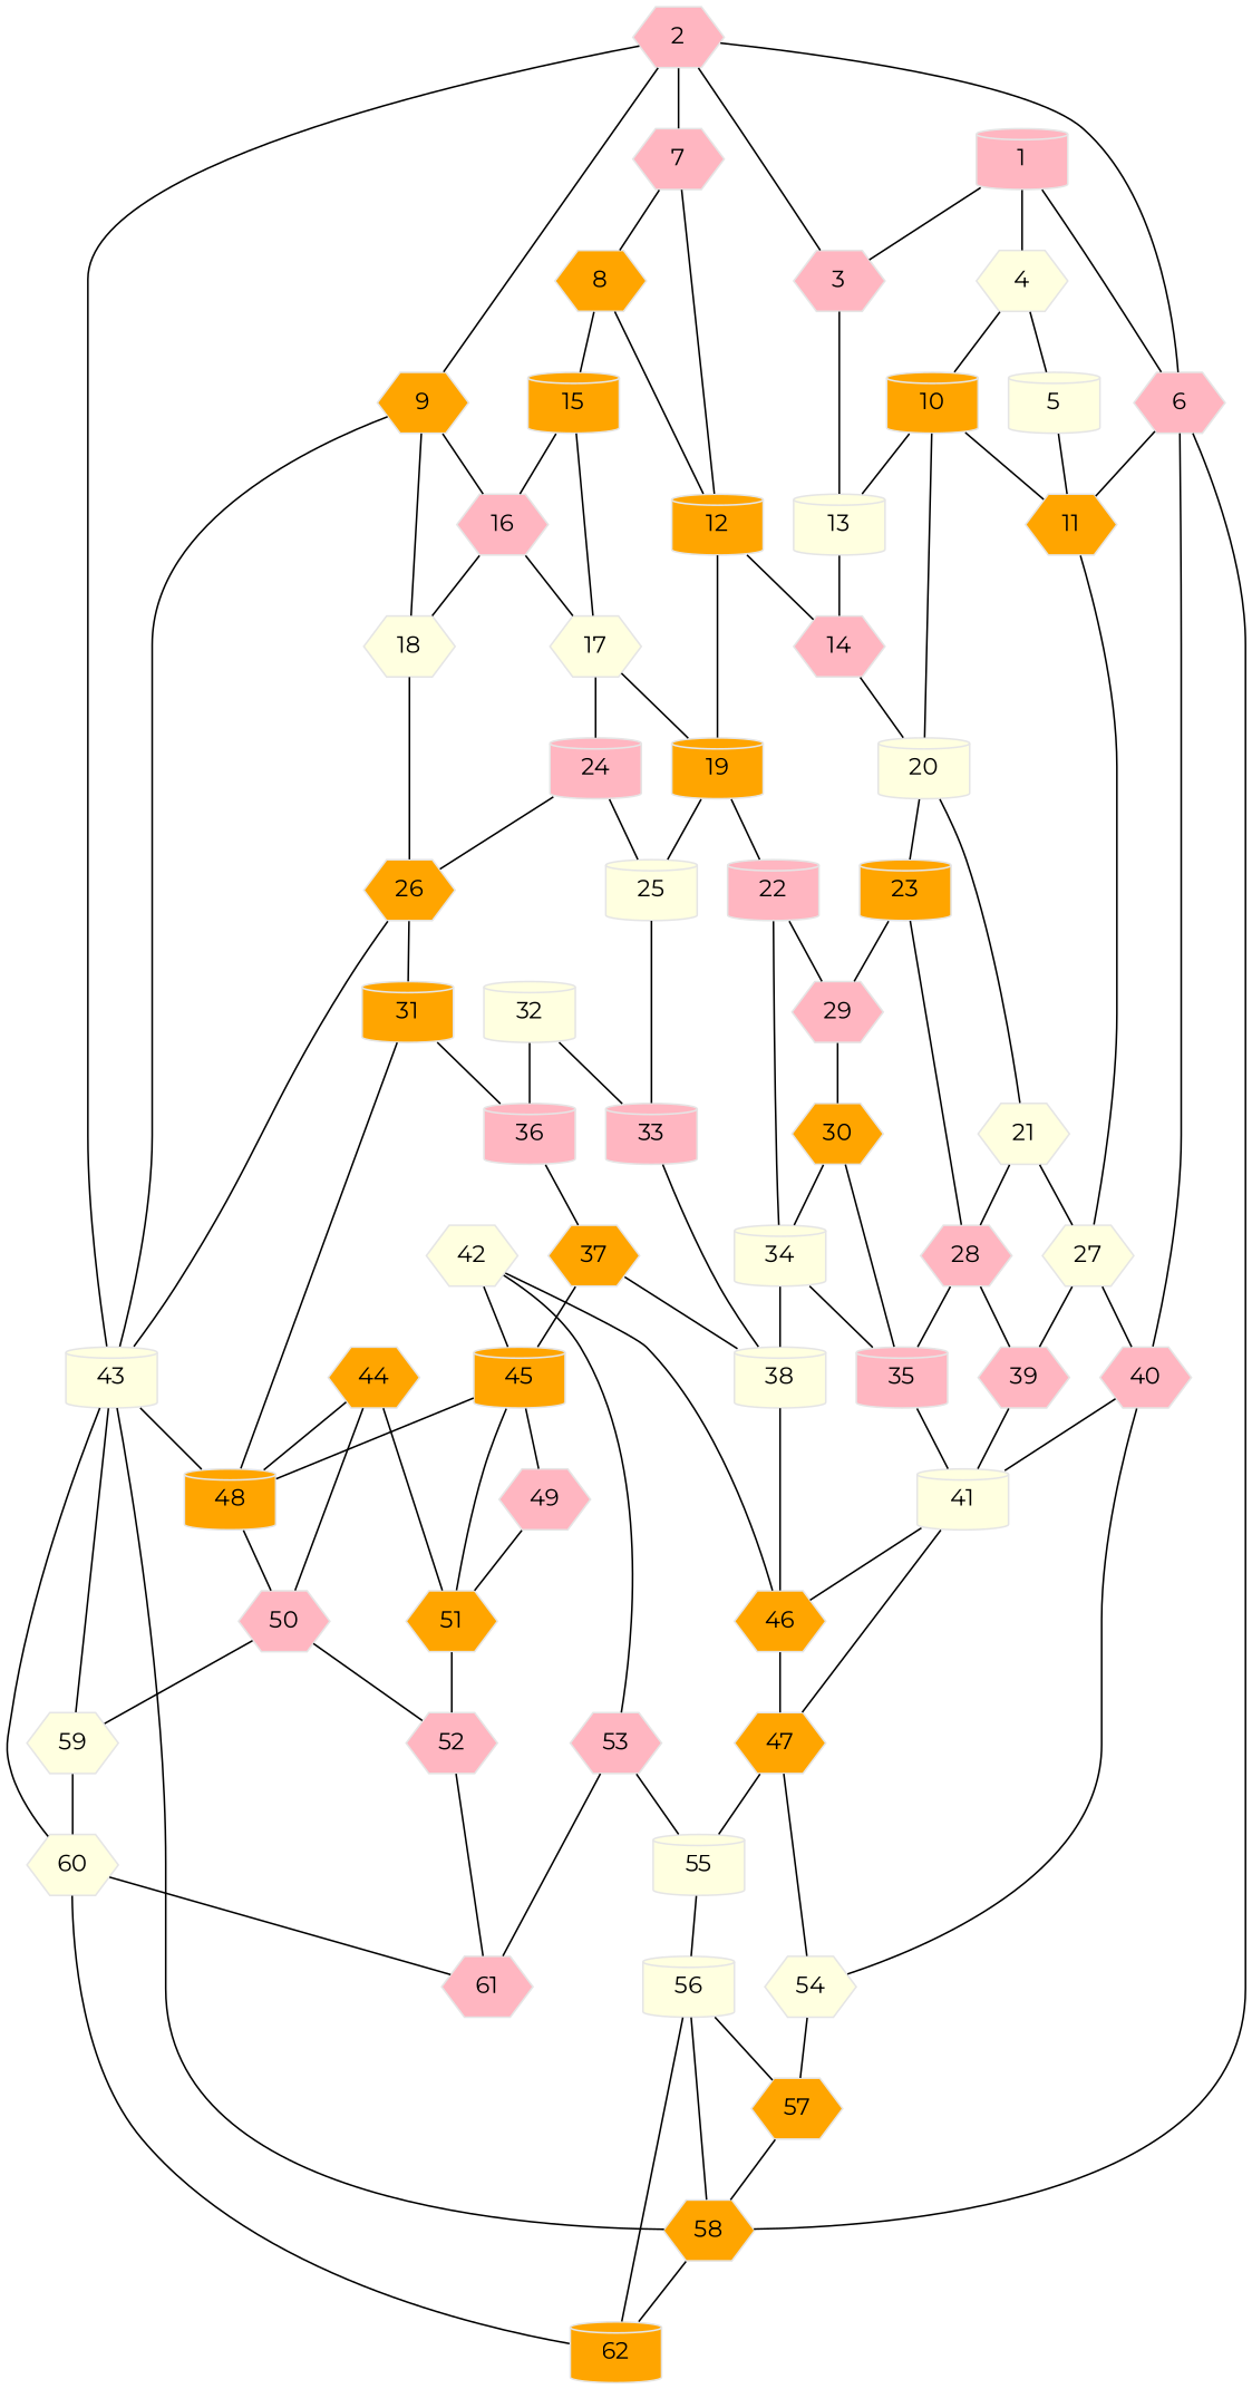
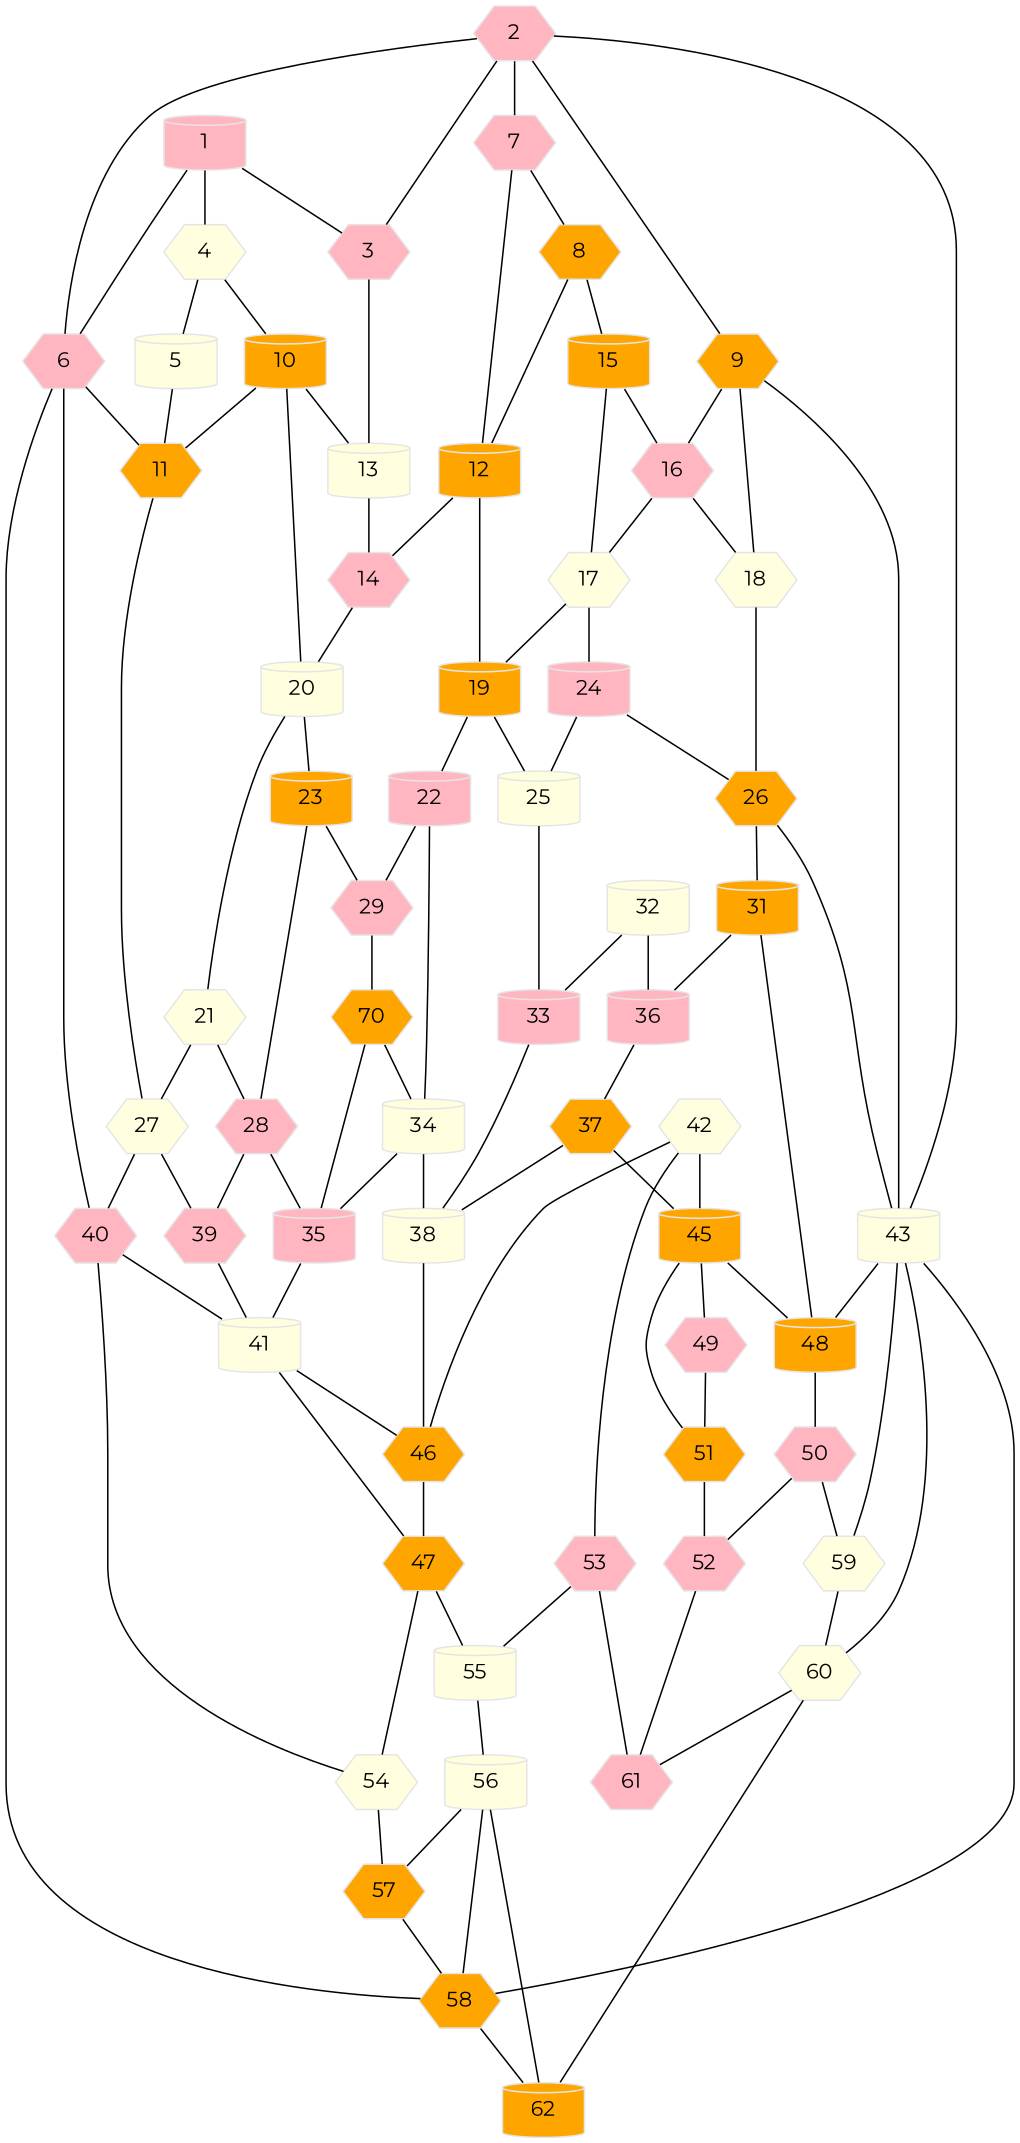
  graph {
    fontname=Montserrat
    node [color=gray90 fillcolor=lightpink fontname=Montserrat shape=hexagon style=filled]
    edge [fontname=Montserrat weight=1.0]
    1 [shape=cylinder]
    3
    4 [fillcolor=lightyellow]
    6
    13 [fillcolor=lightyellow shape=cylinder]
    5 [fillcolor=lightyellow shape=cylinder]
    10 [fillcolor=orange shape=cylinder]
    11 [fillcolor=orange]
    40
    58 [fillcolor=orange]
    2
    7
    9 [fillcolor=orange]
    43 [fillcolor=lightyellow shape=cylinder]
    8 [fillcolor=orange]
    12 [fillcolor=orange shape=cylinder]
    16
    18 [fillcolor=lightyellow]
    48 [fillcolor=orange shape=cylinder]
    59 [fillcolor=lightyellow]
    60 [fillcolor=lightyellow]
    14
    20 [fillcolor=lightyellow shape=cylinder]
    27 [fillcolor=lightyellow]
    41 [fillcolor=lightyellow shape=cylinder]
    54 [fillcolor=lightyellow]
    62 [fillcolor=orange shape=cylinder]
    15 [fillcolor=orange shape=cylinder]
    19 [fillcolor=orange shape=cylinder]
    17 [fillcolor=lightyellow]
    26 [fillcolor=orange]
    21 [fillcolor=lightyellow]
    23 [fillcolor=orange shape=cylinder]
    39
    22 [shape=cylinder]
    25 [fillcolor=lightyellow shape=cylinder]
    24 [shape=cylinder]
    31 [fillcolor=orange shape=cylinder]
    29
    34 [fillcolor=lightyellow shape=cylinder]
    33 [shape=cylinder]
    28
    35 [shape=cylinder]
-   30 [fillcolor=orange]
+   30 [fillcolor=orange label=70]
    38 [fillcolor=lightyellow shape=cylinder]
    36 [shape=cylinder]
    37 [fillcolor=orange]
    50
    32 [fillcolor=lightyellow shape=cylinder]
    46 [fillcolor=orange]
    47 [fillcolor=orange]
    45 [fillcolor=orange shape=cylinder]
    51 [fillcolor=orange]
    49
    57 [fillcolor=orange]
    55 [fillcolor=lightyellow shape=cylinder]
    42 [fillcolor=lightyellow]
    53
    61
-   44 [fillcolor=orange]
    52
    56 [fillcolor=lightyellow shape=cylinder]
    1 -- 3
    1 -- 4
    1 -- 6
    3 -- 13
    4 -- 5 [weight=2.0]
    4 -- 10
    6 -- 11
    6 -- 40
    6 -- 58
    13 -- 14 [weight=2.0]
    5 -- 11
    10 -- 13
    10 -- 11
    10 -- 20
    11 -- 27
    40 -- 41
    40 -- 54
    58 -- 62
    2 -- 3
    2 -- 6
    2 -- 7 [weight=2.0]
    2 -- 9
    2 -- 43
    7 -- 8
    7 -- 12
    9 -- 43
    9 -- 16
    9 -- 18
    43 -- 58
    43 -- 48
    43 -- 59 [weight=2.0]
    43 -- 60
    8 -- 12
    8 -- 15 [weight=2.0]
    12 -- 14
    12 -- 19
    16 -- 18
    16 -- 17
    18 -- 26
    48 -- 50
    59 -- 60
    60 -- 62
    60 -- 61
    14 -- 20
    20 -- 21
    20 -- 23
    27 -- 40
    27 -- 39
    41 -- 46
    41 -- 47
    54 -- 57 [weight=2.0]
    15 -- 16
    15 -- 17
    19 -- 22
    19 -- 25
    17 -- 19
    17 -- 24
    26 -- 43
    26 -- 31
    21 -- 27
    21 -- 28
    23 -- 29 [weight=2.0]
    23 -- 28
    39 -- 41 [weight=2.0]
    22 -- 29
    22 -- 34
    25 -- 33 [weight=2.0]
    24 -- 26
    24 -- 25
    31 -- 48
    31 -- 36
    29 -- 30
    34 -- 35
    34 -- 38
    33 -- 38
    28 -- 39
    28 -- 35
    35 -- 41
    30 -- 34
    30 -- 35
    38 -- 46
    36 -- 37
    37 -- 38
    37 -- 45
    50 -- 59
    50 -- 52
    32 -- 33
    32 -- 36 [weight=2.0]
    46 -- 47
    47 -- 54
    47 -- 55 [weight=2.0]
    45 -- 48
    45 -- 51
    45 -- 49 [weight=2.0]
    51 -- 52
    49 -- 51
    57 -- 58
    55 -- 56
    42 -- 46
    42 -- 45
    42 -- 53
    53 -- 55
    53 -- 61 [weight=2.0]
-   44 -- 48 [weight=2.0]
-   44 -- 50
-   44 -- 51
    52 -- 61
    56 -- 58
    56 -- 62
    56 -- 57
  }
